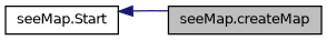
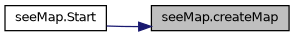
  digraph {
    rankdir=RL
    node [color=black fontname=Helvetica fontsize=10 shape=record style=filled]
    n1 [fillcolor=grey75 fontcolor=black height=0.2 label="seeMap.createMap" width=0.4]
    n2 [fillcolor=white height=0.2 label="seeMap.Start" width=0.4]
-   n2 -> n1 [color=midnightblue dir=back fontname=Helvetica fontsize=10 labelfontname=Helvetica labelfontsize=10 style=solid]
+   n1 -> n2 [color=midnightblue dir=back fontname=Helvetica fontsize=10 labelfontname=Helvetica labelfontsize=10 style=solid]
  }
